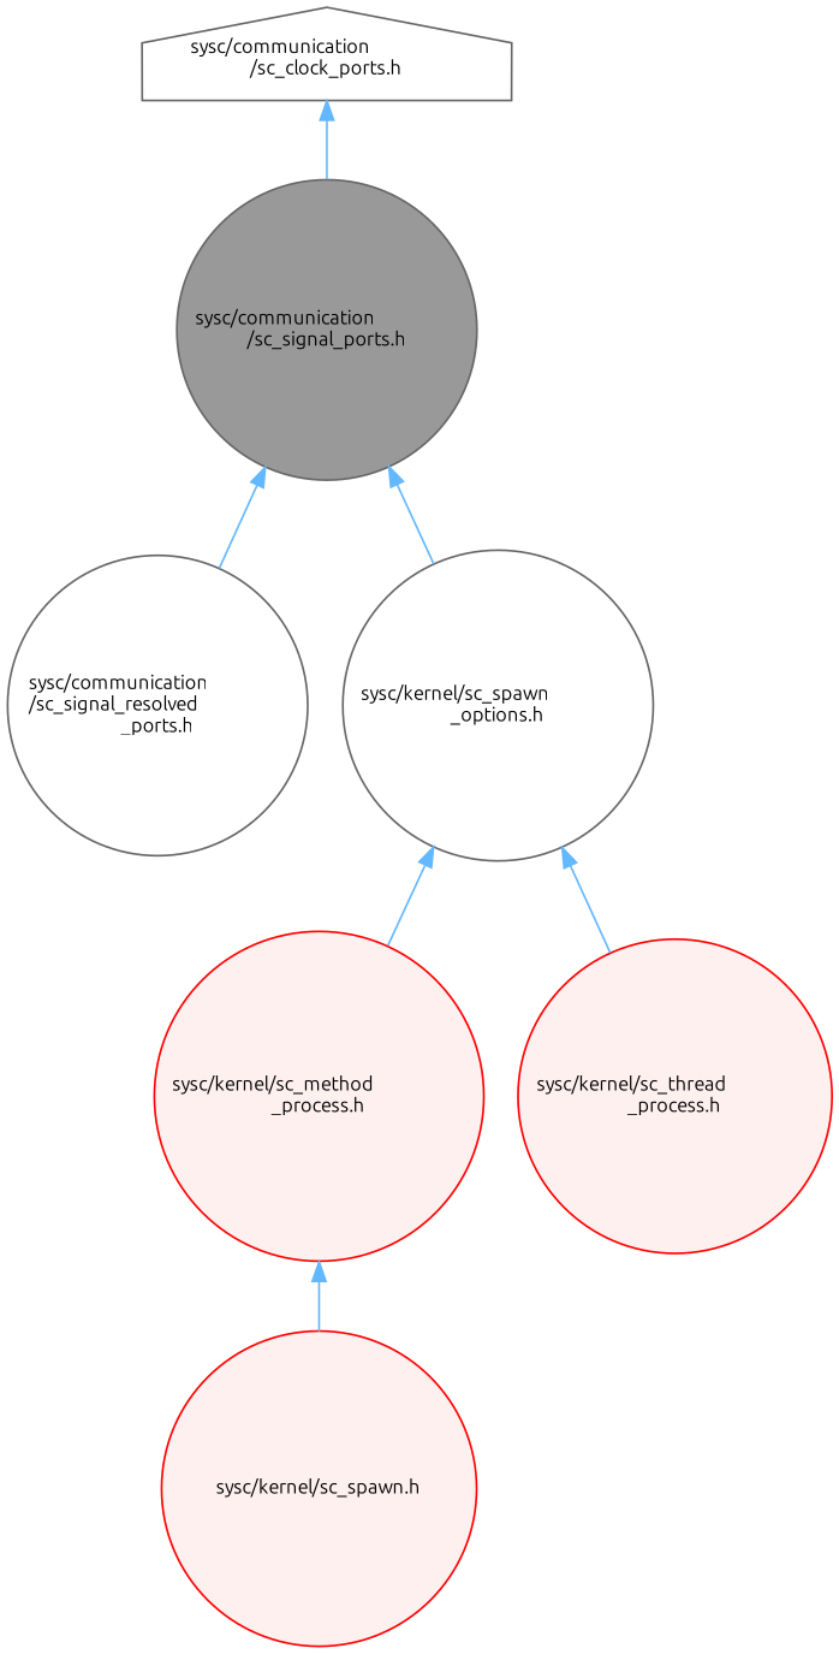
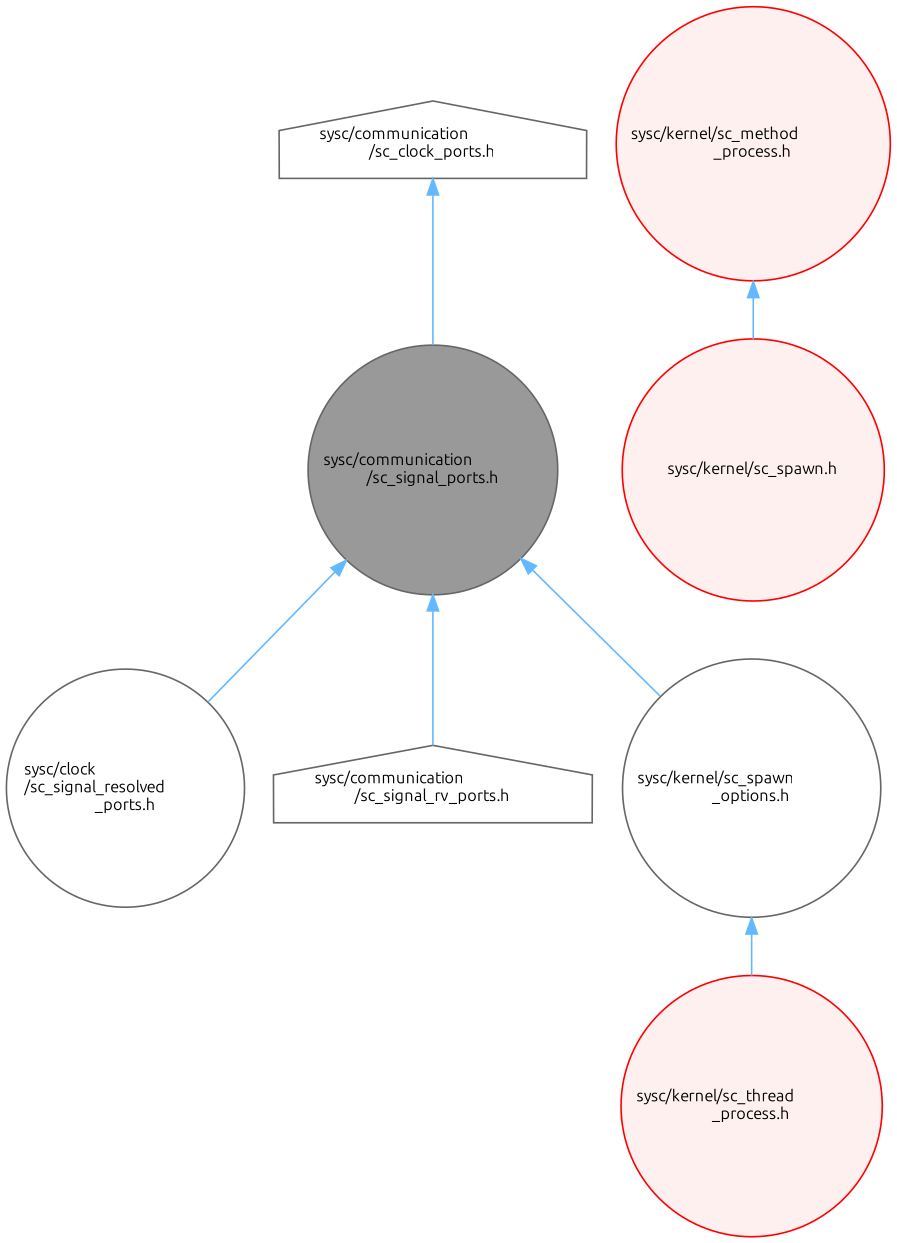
  digraph {
    fontname=Ubuntu
    node [color=grey40 fillcolor=white fontname=Ubuntu fontsize=10 shape=circle style=filled]
    edge [color=steelblue1 dir=back fontname=Ubuntu fontsize=10 labelfontname=FreeSans labelfontsize=10 style=solid]
    n1 [color=gray40 fillcolor=grey60 fontcolor=black height=0.2 label="sysc/communication\l/sc_signal_ports.h" width=0.4]
-   n2 [height=0.2 label="sysc/communication\l/sc_signal_resolved\l_ports.h" width=0.4]
+   n2 [height=0.2 label="sysc/clock\l/sc_signal_resolved\l_ports.h" width=0.4]
+   n3 [height=0.2 label="sysc/communication\l/sc_signal_rv_ports.h" shape=house width=0.4]
    n4 [height=0.2 label="sysc/kernel/sc_spawn\l_options.h" width=0.4]
    n5 [height=0.2 label="sysc/communication\l/sc_clock_ports.h" shape=house width=0.4]
    n6 [color=red fillcolor="#FFF0F0" height=0.2 label="sysc/kernel/sc_method\l_process.h" width=0.4]
    n7 [color=red fillcolor="#FFF0F0" height=0.2 label="sysc/kernel/sc_thread\l_process.h" width=0.4]
    n8 [color=red fillcolor="#FFF0F0" height=0.2 label="sysc/kernel/sc_spawn.h" width=0.4]
    n1 -> n2
+   n1 -> n3
    n1 -> n4
-   n4 -> n6
    n4 -> n7
    n5 -> n1
    n6 -> n8
  }
